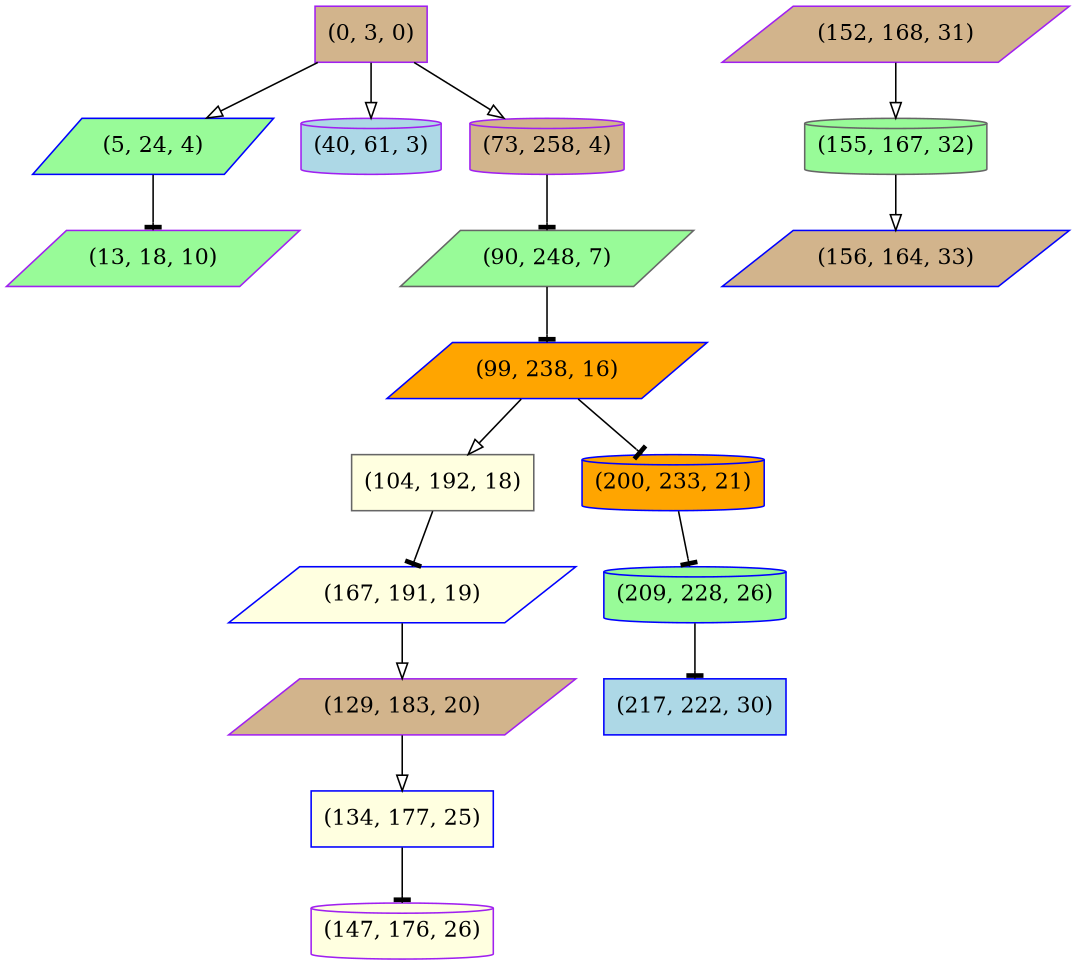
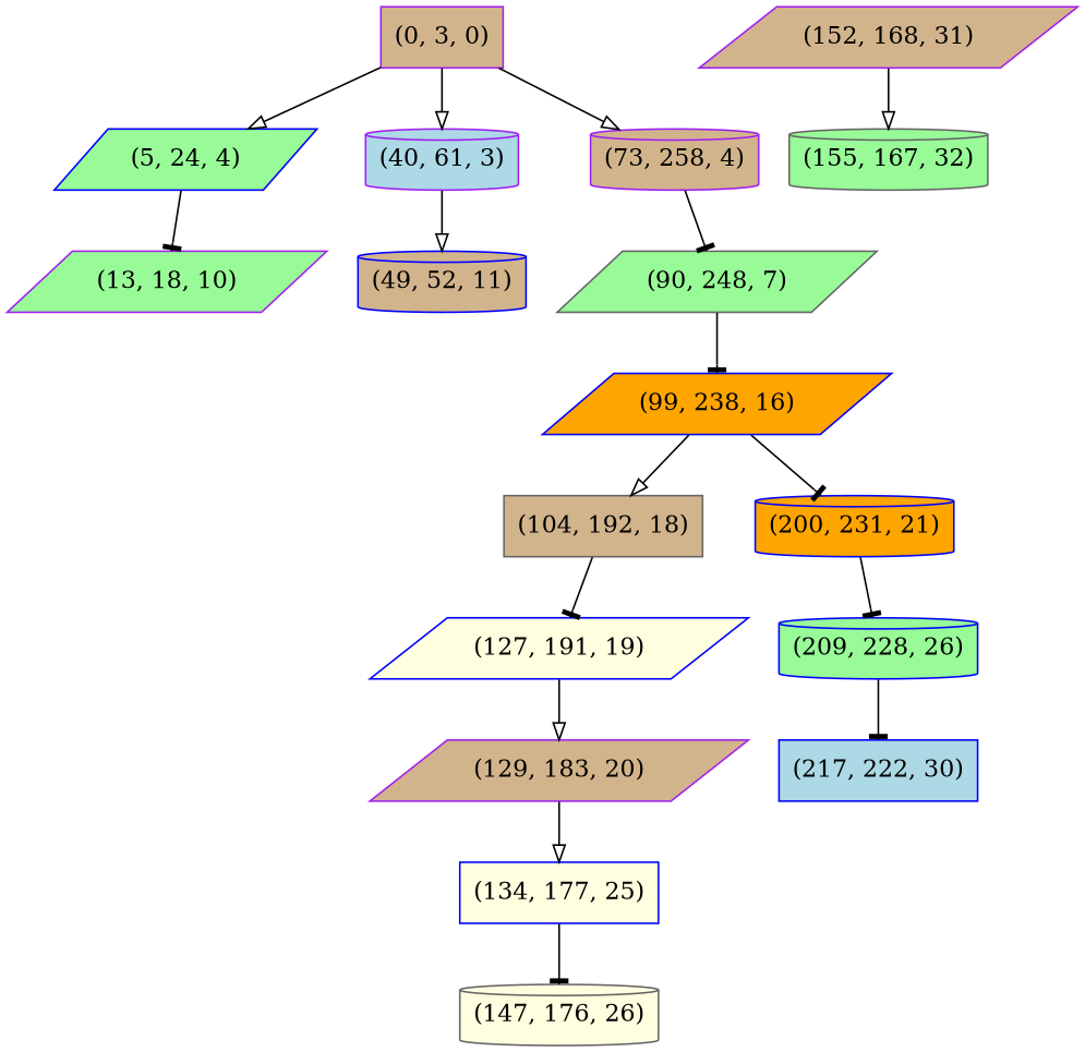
  digraph {
    node [color=blue fillcolor=tan shape=parallelogram style=filled]
    edge [arrowhead=onormal]
    n1 [color=purple label="(0, 3, 0)" shape=box]
    "(5, 24, 4)" [fillcolor=palegreen]
    "(40, 61, 3)" [color=purple fillcolor=lightblue shape=cylinder]
    "(73, 258, 4)" [color=purple shape=cylinder]
    "(13, 18, 10)" [color=purple fillcolor=palegreen]
+   "(49, 52, 11)" [shape=cylinder]
    "(90, 248, 7)" [color=gray40 fillcolor=palegreen]
    "(99, 238, 16)" [fillcolor=orange]
-   "(104, 192, 18)" [color=gray40 fillcolor=lightyellow shape=box]
-   "(200, 233, 21)" [fillcolor=orange shape=cylinder]
-   "(127, 191, 19)" [fillcolor=lightyellow label="(167, 191, 19)"]
+   "(104, 192, 18)" [color=gray40 shape=box]
+   "(200, 233, 21)" [fillcolor=orange shape=cylinder label="(200, 231, 21)"]
+   "(127, 191, 19)" [fillcolor=lightyellow]
    "(209, 228, 26)" [fillcolor=palegreen shape=cylinder]
    "(129, 183, 20)" [color=purple]
    "(134, 177, 25)" [fillcolor=lightyellow shape=box]
-   "(147, 176, 26)" [color=purple fillcolor=lightyellow shape=cylinder]
+   "(147, 176, 26)" [color=gray40 fillcolor=lightyellow shape=cylinder]
    "(152, 168, 31)" [color=purple]
    "(155, 167, 32)" [color=gray40 fillcolor=palegreen shape=cylinder]
-   "(156, 164, 33)"
    "(217, 222, 30)" [fillcolor=lightblue shape=box]
    n1 -> "(5, 24, 4)"
    n1 -> "(40, 61, 3)"
    n1 -> "(73, 258, 4)"
    "(5, 24, 4)" -> "(13, 18, 10)" [arrowhead=tee]
+   "(40, 61, 3)" -> "(49, 52, 11)"
    "(73, 258, 4)" -> "(90, 248, 7)" [arrowhead=tee]
    "(90, 248, 7)" -> "(99, 238, 16)" [arrowhead=tee]
    "(99, 238, 16)" -> "(104, 192, 18)"
    "(99, 238, 16)" -> "(200, 233, 21)" [arrowhead=tee]
    "(104, 192, 18)" -> "(127, 191, 19)" [arrowhead=tee]
    "(200, 233, 21)" -> "(209, 228, 26)" [arrowhead=tee]
    "(127, 191, 19)" -> "(129, 183, 20)"
    "(209, 228, 26)" -> "(217, 222, 30)" [arrowhead=tee]
    "(129, 183, 20)" -> "(134, 177, 25)"
    "(134, 177, 25)" -> "(147, 176, 26)" [arrowhead=tee]
    "(152, 168, 31)" -> "(155, 167, 32)"
-   "(155, 167, 32)" -> "(156, 164, 33)"
  }
